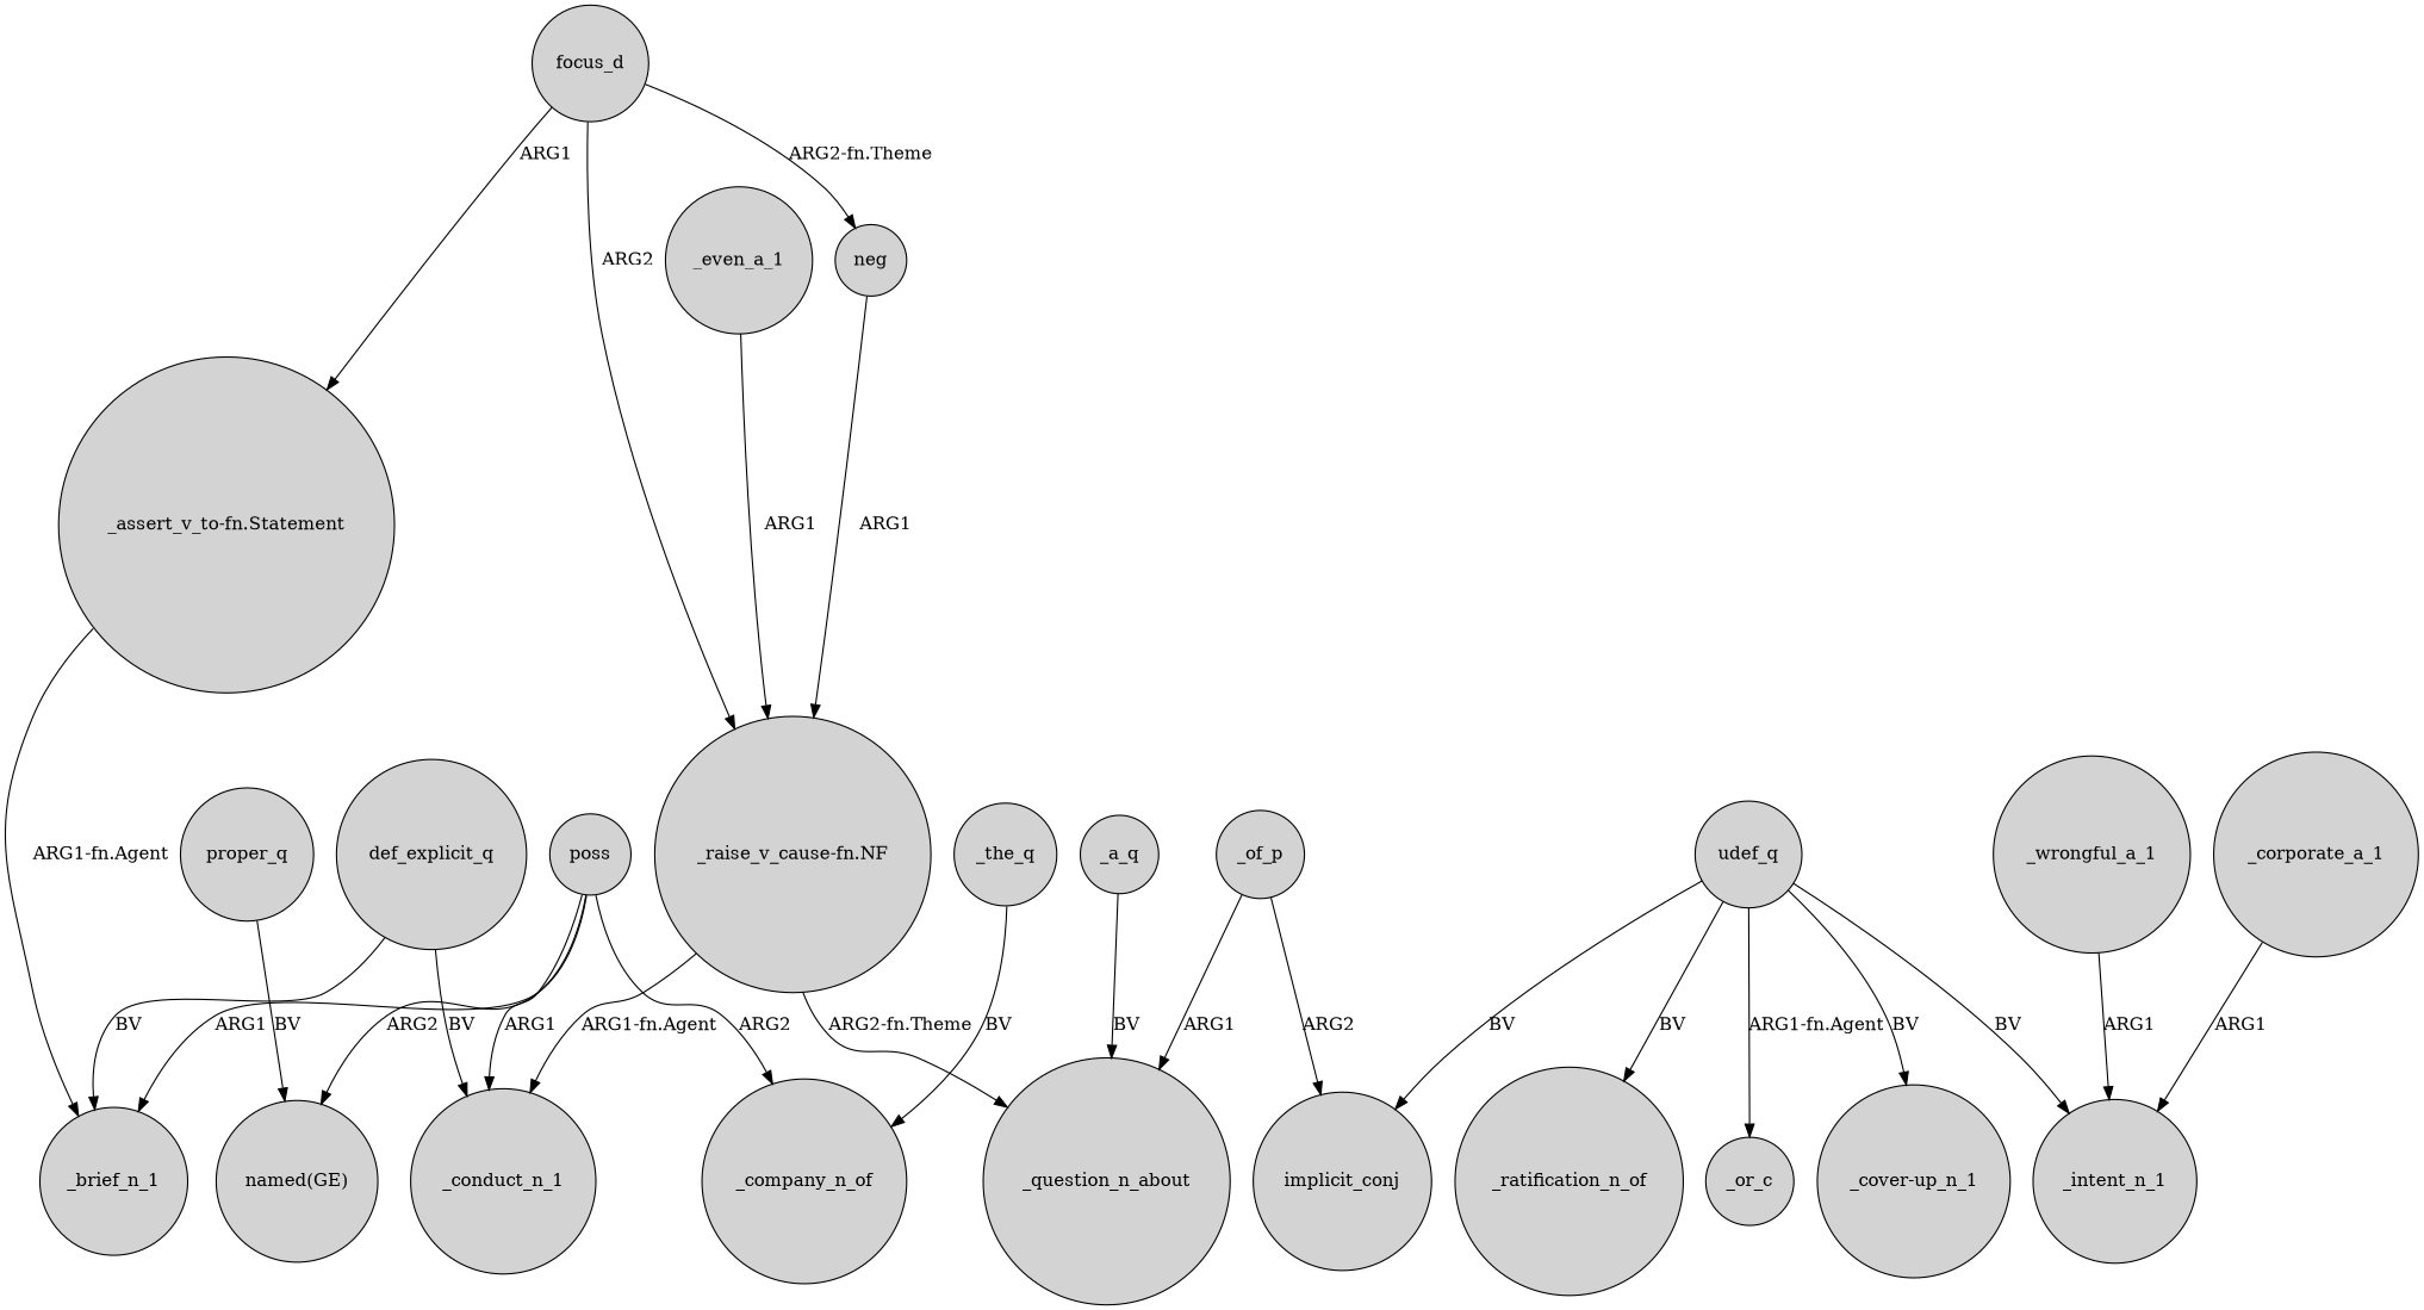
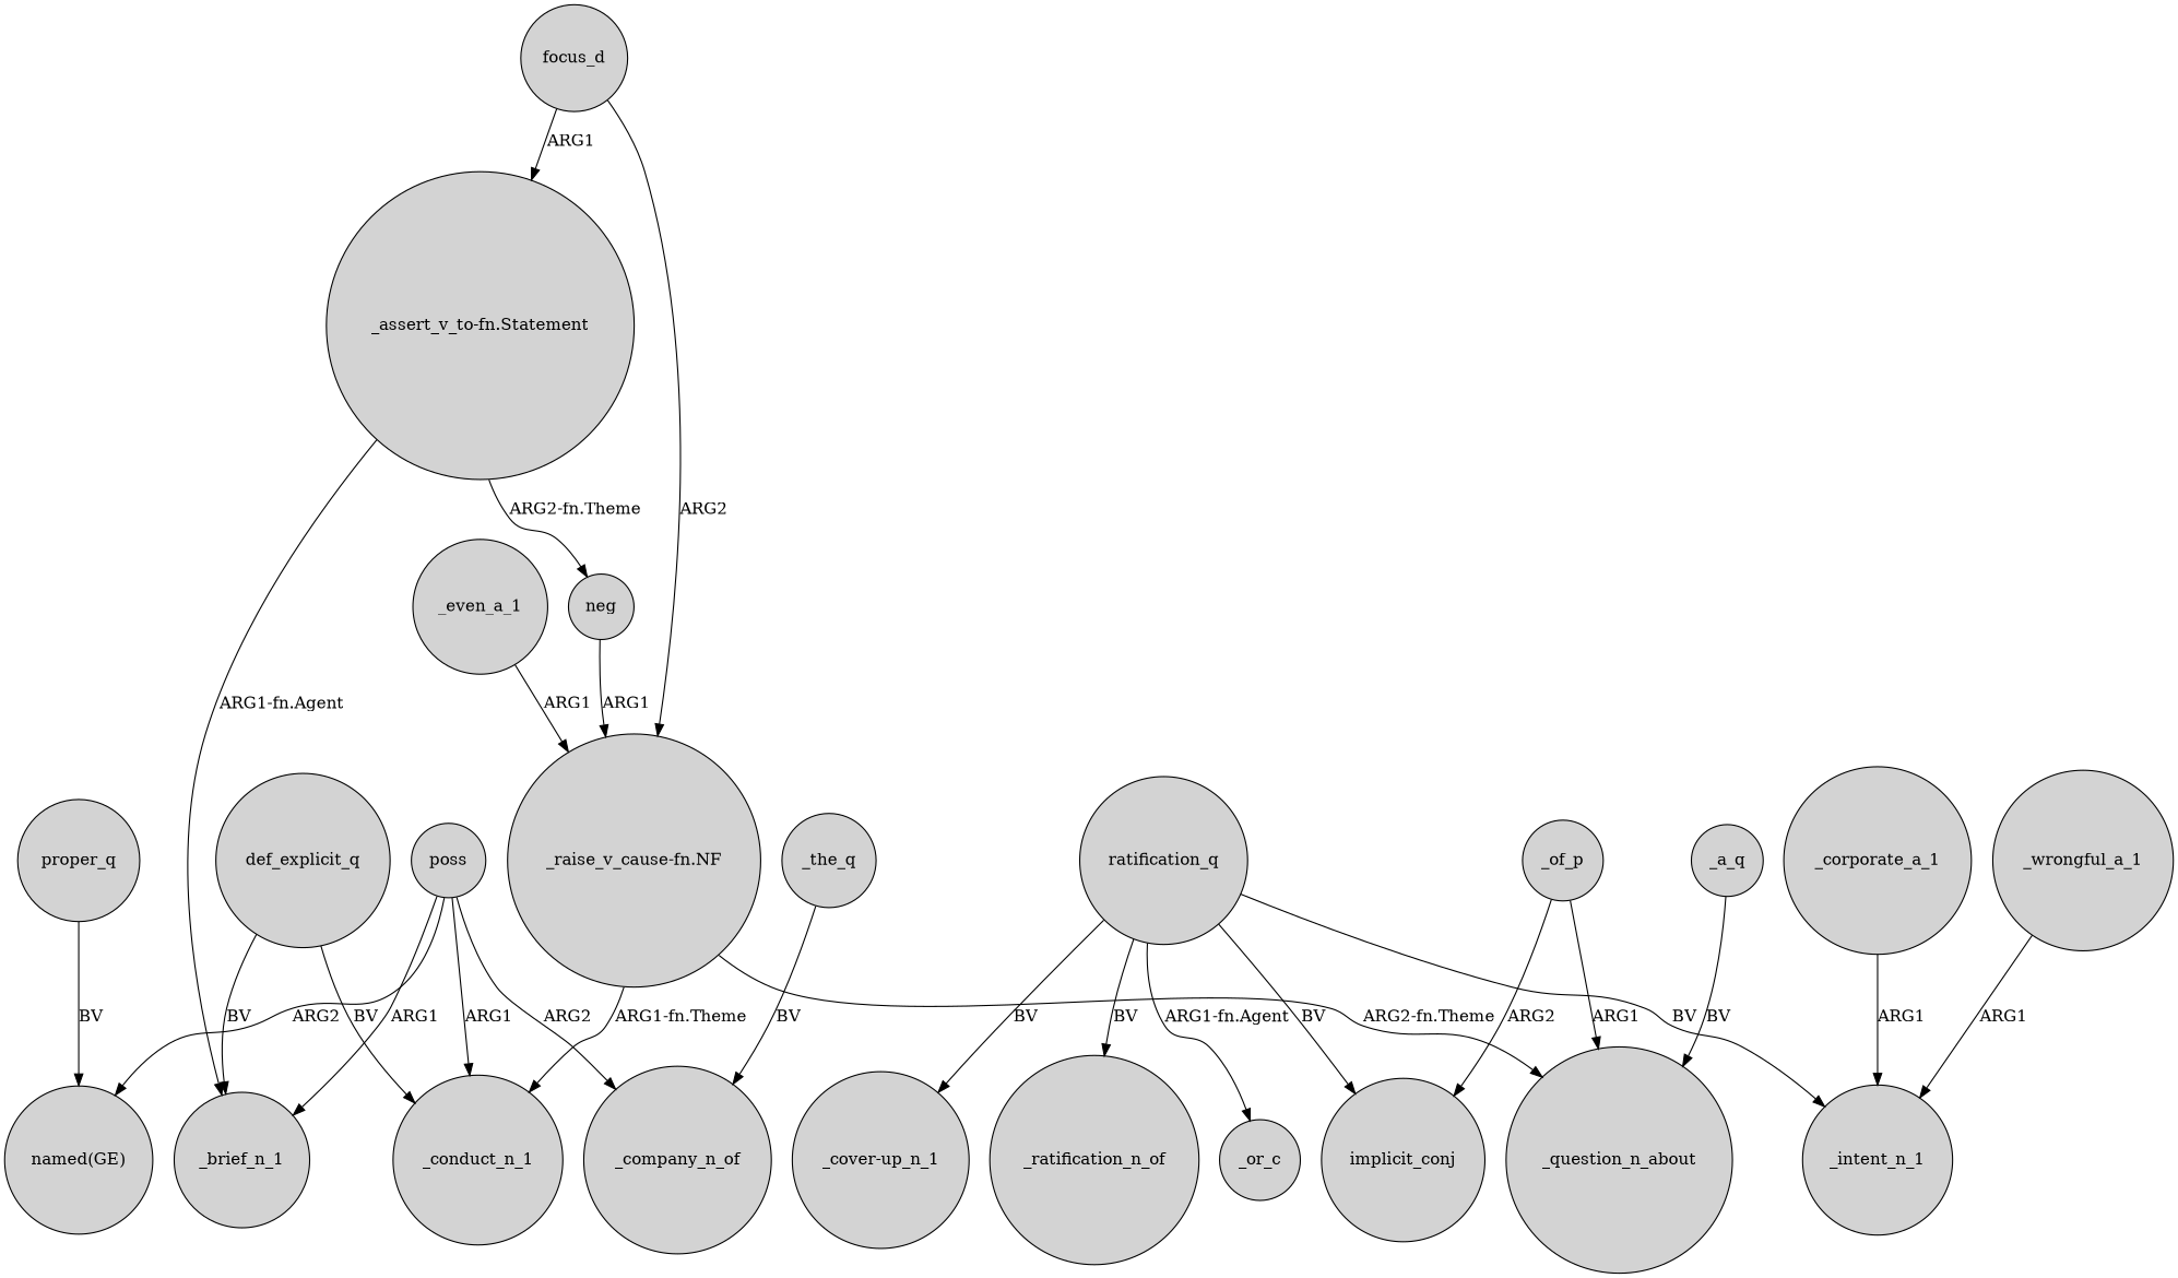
  digraph {
    node [shape=circle style=filled]
    poss
    _brief_n_1
    "named(GE)"
    _conduct_n_1
    _company_n_of
    "_assert_v_to-fn.Statement"
    neg
    "_raise_v_cause-fn.NF"
    _question_n_about
-   udef_q
+   udef_q [label=ratification_q]
    "_cover-up_n_1"
    _ratification_n_of
    _intent_n_1
    _or_c
    implicit_conj
    def_explicit_q
    proper_q
    _wrongful_a_1
    focus_d
    _even_a_1
    _the_q
    _of_p
    _corporate_a_1
    _a_q
    poss -> _brief_n_1 [label=ARG1]
    poss -> "named(GE)" [label=ARG2]
    poss -> _conduct_n_1 [label=ARG1]
    poss -> _company_n_of [label=ARG2]
    "_assert_v_to-fn.Statement" -> _brief_n_1 [label="ARG1-fn.Agent"]
-   focus_d -> neg [label="ARG2-fn.Theme"]
+   "_assert_v_to-fn.Statement" -> neg [label="ARG2-fn.Theme"]
    neg -> "_raise_v_cause-fn.NF" [label=ARG1]
-   "_raise_v_cause-fn.NF" -> _conduct_n_1 [label="ARG1-fn.Agent"]
+   "_raise_v_cause-fn.NF" -> _conduct_n_1 [label="ARG1-fn.Theme"]
    "_raise_v_cause-fn.NF" -> _question_n_about [label="ARG2-fn.Theme"]
    udef_q -> "_cover-up_n_1" [label=BV]
    udef_q -> _ratification_n_of [label=BV]
    udef_q -> _intent_n_1 [label=BV]
    udef_q -> _or_c [label="ARG1-fn.Agent"]
    udef_q -> implicit_conj [label=BV]
    def_explicit_q -> _brief_n_1 [label=BV]
    def_explicit_q -> _conduct_n_1 [label=BV]
    proper_q -> "named(GE)" [label=BV]
    _wrongful_a_1 -> _intent_n_1 [label=ARG1]
    focus_d -> "_assert_v_to-fn.Statement" [label=ARG1]
    focus_d -> "_raise_v_cause-fn.NF" [label=ARG2]
    _even_a_1 -> "_raise_v_cause-fn.NF" [label=ARG1]
    _the_q -> _company_n_of [label=BV]
    _of_p -> _question_n_about [label=ARG1]
    _of_p -> implicit_conj [label=ARG2]
    _corporate_a_1 -> _intent_n_1 [label=ARG1]
    _a_q -> _question_n_about [label=BV]
  }
